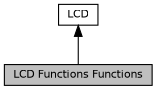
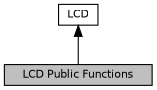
  digraph {
    rankdir=TB
    node [color=black fontname=Helvetica fontsize=10 shape=box style=filled]
-   n1 [fillcolor=grey75 fontcolor=black height=0.2 label="LCD Functions Functions" width=0.4]
+   n1 [fillcolor=grey75 fontcolor=black height=0.2 label="LCD Public Functions" width=0.4]
    n2 [fillcolor=white height=0.2 label=LCD width=0.4]
    n2 -> n1 [dir=back fontname=Helvetica fontsize=10 labelfontname=Helvetica labelfontsize=10 shape=plaintext style=solid]
  }
